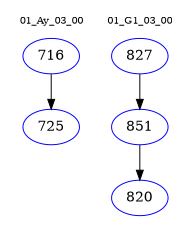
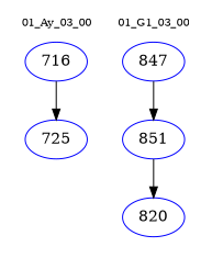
  digraph {
    node [color=blue]
    edge [color=black]
    n1 [label=716]
    n2 [label=725]
-   n3 [label=827]
+   n3 [label=847]
    n4 [label=820]
    n5 [label=851]
    subgraph cluster_1 {
      color=white
      fontsize=10
      label="01_Ay_03_00"
      n1
      n2
    }
    subgraph cluster_2 {
      color=white
      fontsize=10
      label="01_G1_03_00"
      n3
      n4
      n5
    }
    n1 -> n2
    n3 -> n5
    n5 -> n4
  }
